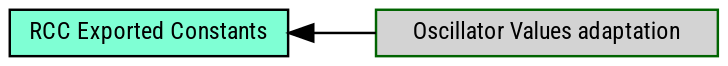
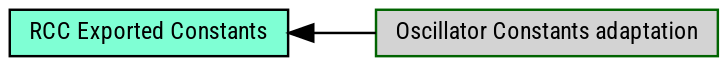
  digraph {
    rankdir=LR
    fontname="Roboto Condensed"
    node [fontname="Roboto Condensed" fontsize=10 shape=box style=filled]
    n1 [color=black fillcolor=aquamarine height=0.2 label="RCC Exported Constants" width=0.4]
-   n2 [color=darkgreen fillcolor=lightgrey fontcolor=black height=0.2 label="Oscillator Values adaptation" width=0.4]
+   n2 [color=darkgreen fillcolor=lightgrey fontcolor=black height=0.2 label="Oscillator Constants adaptation" width=0.4]
    n1 -> n2 [dir=back fontname="Roboto Condensed" fontsize=10 labelfontname=Helvetica labelfontsize=10 shape=plaintext style=solid]
  }
